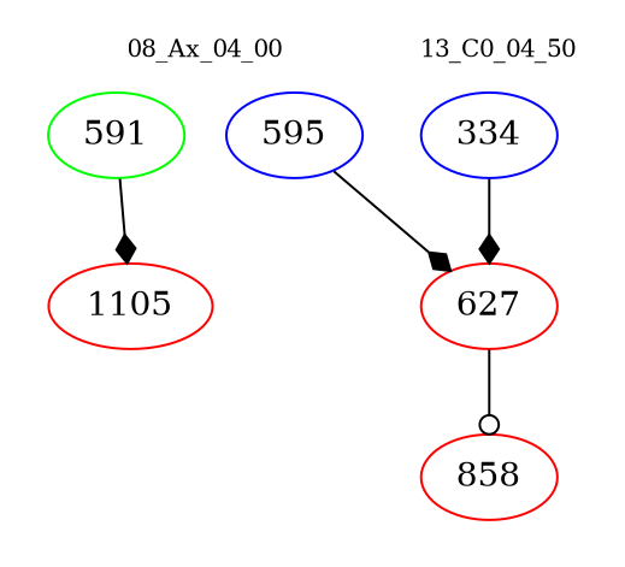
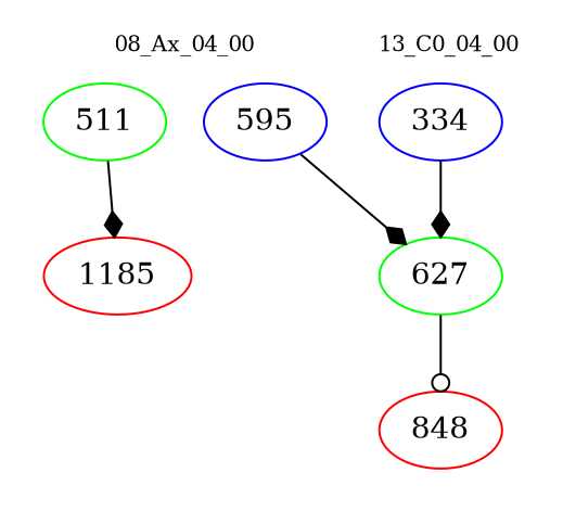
  digraph {
    node [color=blue]
    edge [arrowhead=diamond color=black]
    n1 [label=595]
-   n2 [color=green label=591]
-   n3 [color=red label=1105]
+   n2 [color=green label=511]
+   n3 [color=red label=1185]
    n4 [label=334]
-   n5 [color=red label=627]
-   n6 [color=red label=858]
+   n5 [color=green label=627]
+   n6 [color=red label=848]
    subgraph cluster_1 {
      color=white
      fontsize=10
      label="08_Ax_04_00"
      n1
      n2
      n3
    }
    subgraph cluster_2 {
      color=white
      fontsize=10
-     label="13_C0_04_50"
+     label="13_C0_04_00"
      n4
      n5
      n6
    }
    n1 -> n5
    n2 -> n3
    n4 -> n5
    n5 -> n6 [arrowhead=odot]
  }
